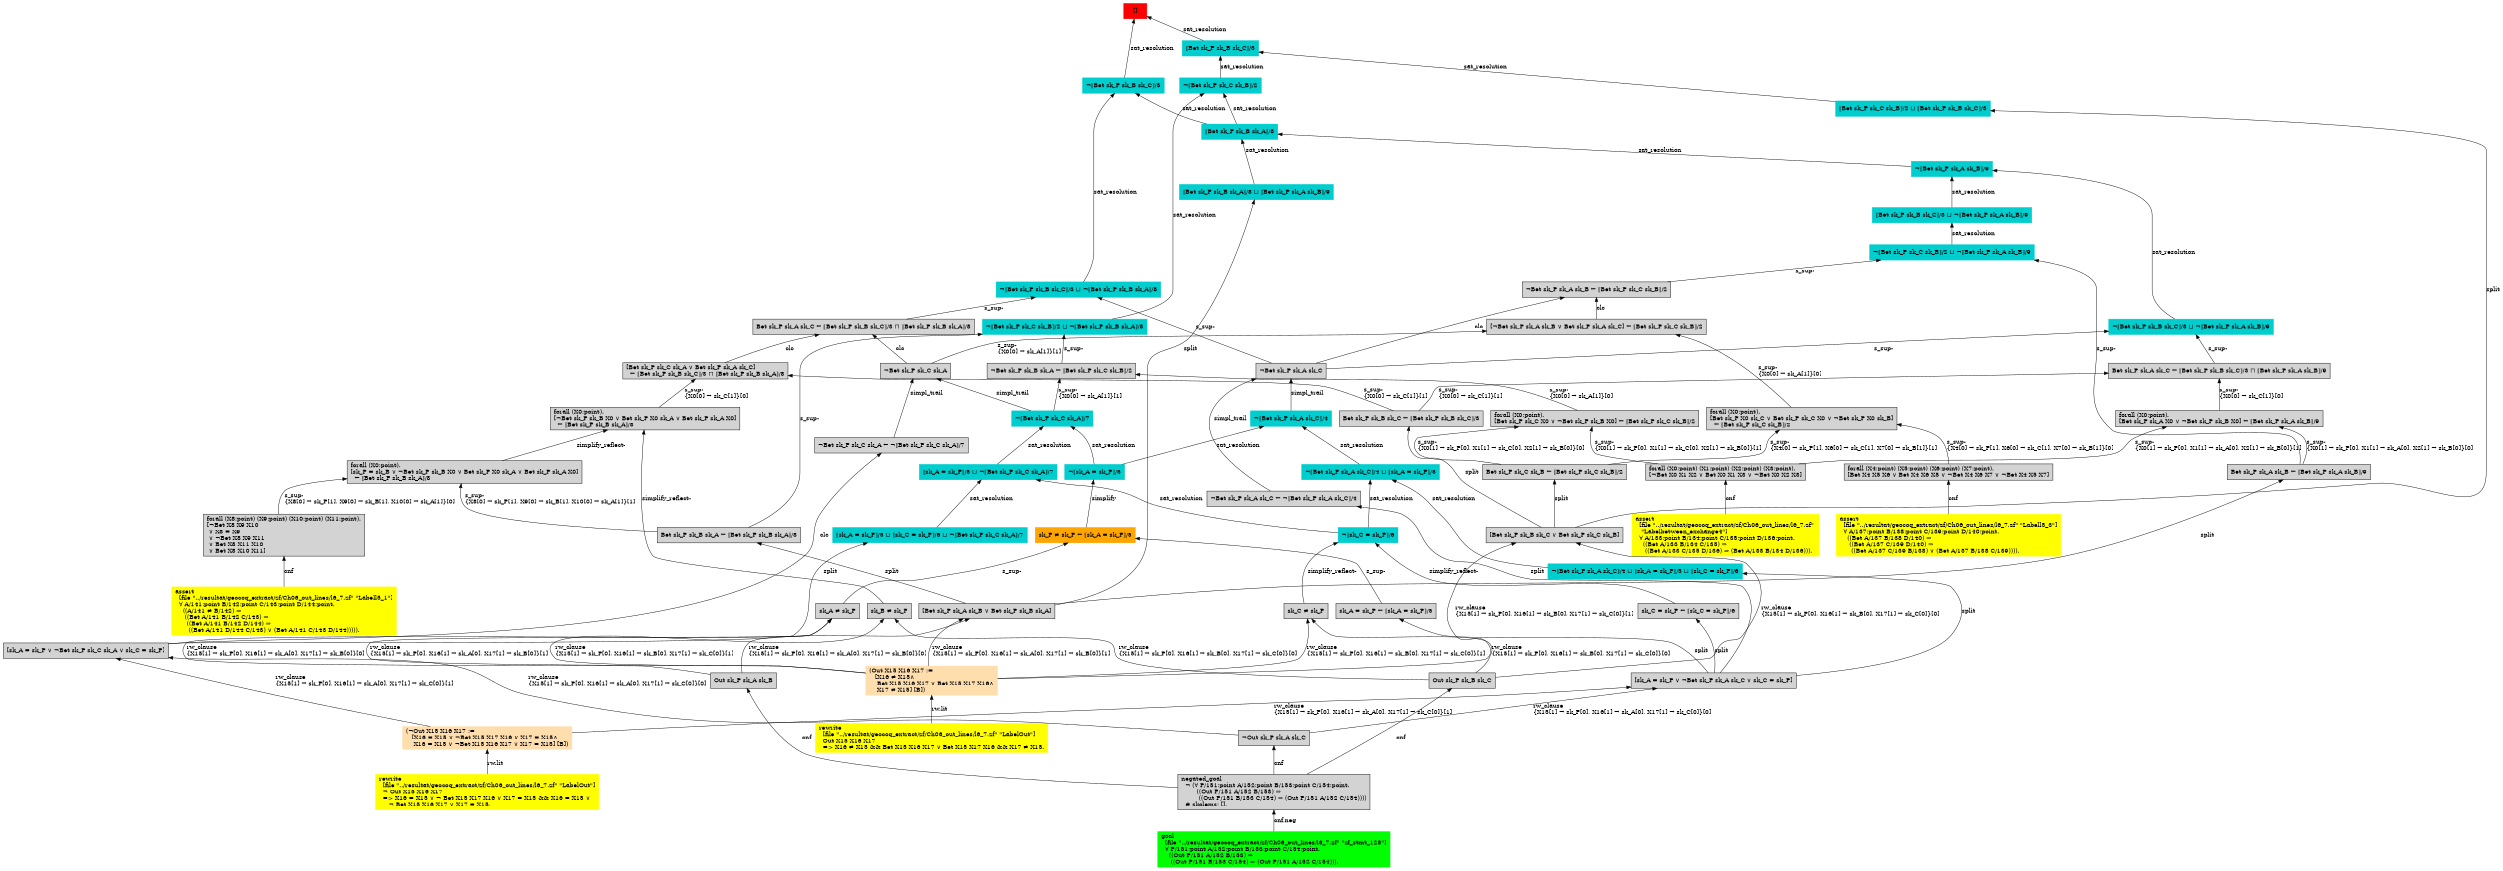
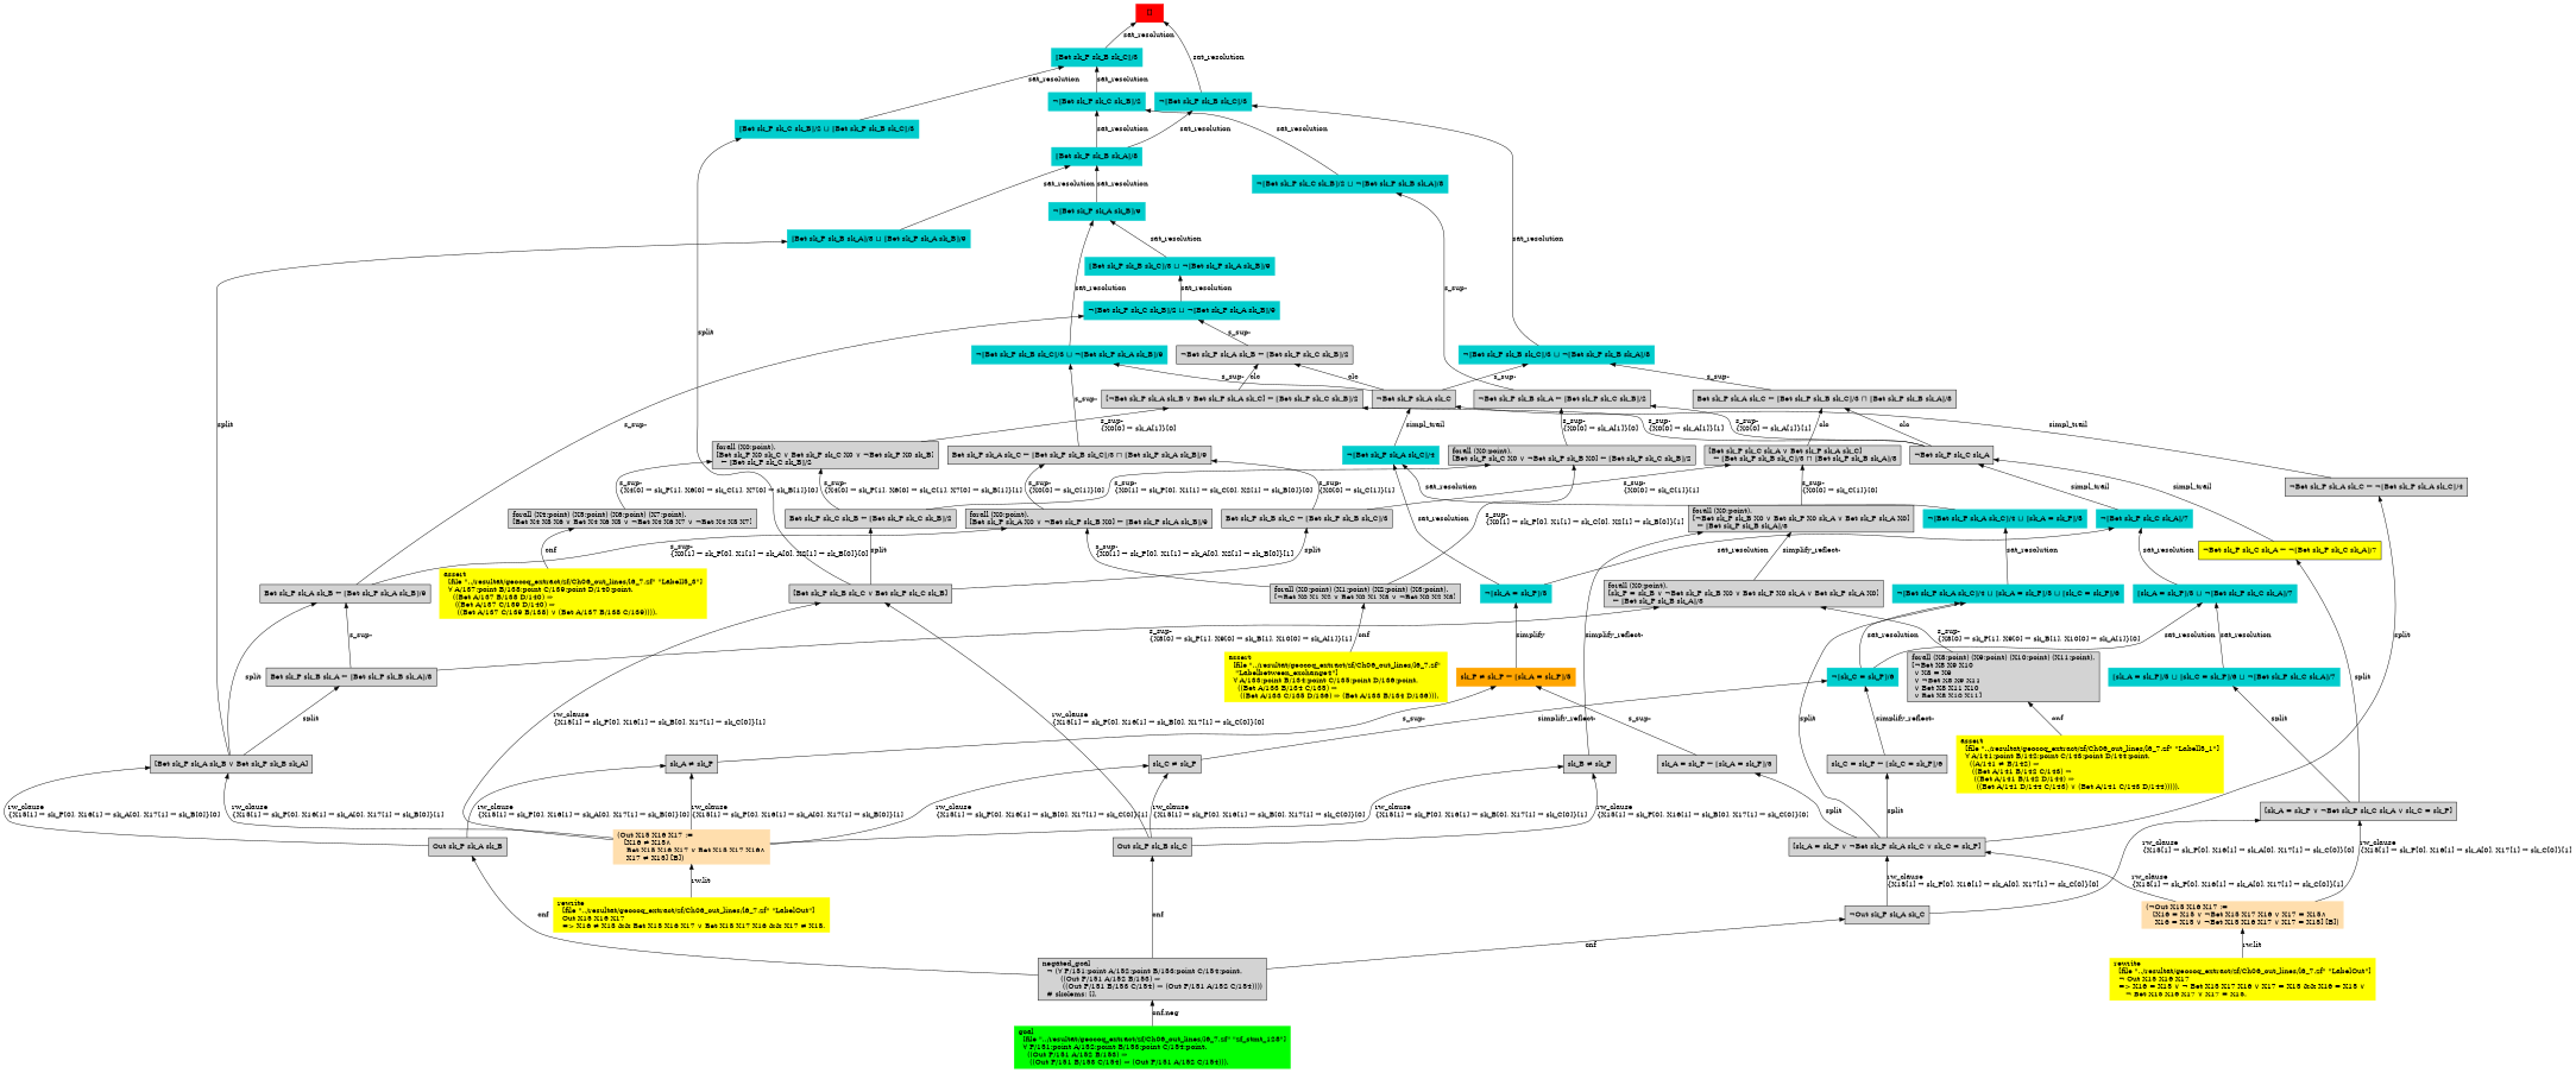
  digraph {
    node [shape=box style=filled]
    edge [dir=back]
    n1 [color=red label="[]"]
    n2 [color=cyan3 label="¬⟦Bet sk_P sk_B sk_C⟧/3\l"]
    n3 [color=cyan3 label="⟦Bet sk_P sk_B sk_C⟧/3\l"]
    n4 [color=cyan3 label="⟦Bet sk_P sk_B sk_A⟧/8\l"]
    n5 [color=cyan3 label="¬⟦Bet sk_P sk_B sk_C⟧/3 ⊔ ¬⟦Bet sk_P sk_B sk_A⟧/8\l"]
    n6 [color=cyan3 label="⟦Bet sk_P sk_C sk_B⟧/2 ⊔ ⟦Bet sk_P sk_B sk_C⟧/3\l"]
    n7 [color=cyan3 label="¬⟦Bet sk_P sk_C sk_B⟧/2\l"]
    n8 [color=cyan3 label="¬⟦Bet sk_P sk_A sk_B⟧/9\l"]
    n9 [color=cyan3 label="⟦Bet sk_P sk_B sk_A⟧/8 ⊔ ⟦Bet sk_P sk_A sk_B⟧/9\l"]
    n10 [label="¬Bet sk_P sk_A sk_C\l"]
    n11 [label="Bet sk_P sk_A sk_C ← ⟦Bet sk_P sk_B sk_C⟧/3 ⊓ ⟦Bet sk_P sk_B sk_A⟧/8\l"]
    n12 [color=cyan3 label="¬⟦Bet sk_P sk_B sk_C⟧/3 ⊔ ¬⟦Bet sk_P sk_A sk_B⟧/9\l"]
    n13 [color=cyan3 label="⟦Bet sk_P sk_B sk_C⟧/3 ⊔ ¬⟦Bet sk_P sk_A sk_B⟧/9\l"]
    n14 [label="[Bet sk_P sk_A sk_B ∨ Bet sk_P sk_B sk_A]\l"]
    n15 [label="Bet sk_P sk_A sk_C ← ⟦Bet sk_P sk_B sk_C⟧/3 ⊓ ⟦Bet sk_P sk_A sk_B⟧/9\l"]
    n16 [color=cyan3 label="¬⟦Bet sk_P sk_C sk_B⟧/2 ⊔ ¬⟦Bet sk_P sk_A sk_B⟧/9\l"]
    n17 [color=cyan3 label="¬⟦Bet sk_P sk_A sk_C⟧/4\l"]
    n18 [label="¬Bet sk_P sk_A sk_C ← ¬⟦Bet sk_P sk_A sk_C⟧/4\l"]
    n19 [label="forall (X0:point).\l[Bet sk_P sk_A X0 ∨ ¬Bet sk_P sk_B X0] ← ⟦Bet sk_P sk_A sk_B⟧/9\l"]
    n20 [label="Bet sk_P sk_B sk_C ← ⟦Bet sk_P sk_B sk_C⟧/3\l"]
    n21 [color=cyan3 label="¬⟦sk_A = sk_P⟧/5\l"]
    n22 [color=cyan3 label="¬⟦Bet sk_P sk_A sk_C⟧/4 ⊔ ⟦sk_A = sk_P⟧/5\l"]
    n23 [label="[sk_A = sk_P ∨ ¬Bet sk_P sk_A sk_C ∨ sk_C = sk_P]\l"]
    n24 [color=orange label="sk_P ≠ sk_P ← ⟦sk_A = sk_P⟧/5\l"]
    n25 [color=cyan3 label="¬⟦sk_C = sk_P⟧/6\l"]
    n26 [color=cyan3 label="¬⟦Bet sk_P sk_A sk_C⟧/4 ⊔ ⟦sk_A = sk_P⟧/5 ⊔ ⟦sk_C = sk_P⟧/6\l"]
    n27 [label="sk_A ≠ sk_P\l"]
    n28 [label="sk_A = sk_P ← ⟦sk_A = sk_P⟧/5\l"]
    n29 [color=navajowhite label="(Out X15 X16 X17 :=\l   [X16 ≠ X15∧\l    Bet X15 X16 X17 ∨ Bet X15 X17 X16∧\l    X17 ≠ X15] [B])\l"]
    n30 [label="Out sk_P sk_A sk_B\l"]
    n31 [color=yellow label="rewrite\l  [file \"../resultat/geocoq_extract/zf/Ch06_out_lines/l6_7.zf\" \"LabelOut\"]\l  Out X15 X16 X17\l  =\> X16 ≠ X15 && Bet X15 X16 X17 ∨ Bet X15 X17 X16 && X17 ≠ X15.\l"]
    n32 [label="negated_goal\l  ¬ (∀ P/151:point A/152:point B/153:point C/154:point.\l        ((Out P/151 A/152 B/153) ⇒\l         ((Out P/151 B/153 C/154) ⇒ (Out P/151 A/152 C/154))))\l  # skolems: [].\l"]
    n33 [color=green label="goal\l  [file \"../resultat/geocoq_extract/zf/Ch06_out_lines/l6_7.zf\" \"zf_stmt_128\"]\l  ∀ P/151:point A/152:point B/153:point C/154:point.\l    ((Out P/151 A/152 B/153) ⇒\l     ((Out P/151 B/153 C/154) ⇒ (Out P/151 A/152 C/154))).\l"]
    n34 [color=navajowhite label="(¬Out X15 X16 X17 :=\l   [X16 = X15 ∨ ¬Bet X15 X17 X16 ∨ X17 = X15∧\l    X16 = X15 ∨ ¬Bet X15 X16 X17 ∨ X17 = X15] [B])\l"]
    n35 [label="¬Out sk_P sk_A sk_C\l"]
    n36 [color=yellow label="rewrite\l  [file \"../resultat/geocoq_extract/zf/Ch06_out_lines/l6_7.zf\" \"LabelOut\"]\l  ¬ Out X15 X16 X17\l  =\> X16 = X15 ∨ ¬ Bet X15 X17 X16 ∨ X17 = X15 && X16 = X15 ∨ \l     ¬ Bet X15 X16 X17 ∨ X17 = X15.\l"]
    n37 [label="sk_C ≠ sk_P\l"]
    n38 [label="sk_C = sk_P ← ⟦sk_C = sk_P⟧/6\l"]
    n39 [label="Out sk_P sk_B sk_C\l"]
    n40 [label="forall (X0:point) (X1:point) (X2:point) (X3:point).\l[¬Bet X0 X1 X2 ∨ Bet X0 X1 X3 ∨ ¬Bet X0 X2 X3]\l"]
    n41 [label="Bet sk_P sk_A sk_B ← ⟦Bet sk_P sk_A sk_B⟧/9\l"]
    n42 [label="[Bet sk_P sk_B sk_C ∨ Bet sk_P sk_C sk_B]\l"]
    n43 [color=yellow label="assert\l  [file \"../resultat/geocoq_extract/zf/Ch06_out_lines/l6_7.zf\" \l   \"Labelbetween_exchange4\"]\l  ∀ A/133:point B/134:point C/135:point D/136:point.\l    ((Bet A/133 B/134 C/135) ⇒\l     ((Bet A/133 C/135 D/136) ⇒ (Bet A/133 B/134 D/136))).\l"]
    n44 [label="¬Bet sk_P sk_A sk_B ← ⟦Bet sk_P sk_C sk_B⟧/2\l"]
    n45 [label="[¬Bet sk_P sk_A sk_B ∨ Bet sk_P sk_A sk_C] ← ⟦Bet sk_P sk_C sk_B⟧/2\l"]
    n46 [label="¬Bet sk_P sk_C sk_A\l"]
    n47 [label="forall (X0:point).\l[Bet sk_P X0 sk_C ∨ Bet sk_P sk_C X0 ∨ ¬Bet sk_P X0 sk_B]\l  ← ⟦Bet sk_P sk_C sk_B⟧/2\l"]
    n48 [color=cyan3 label="¬⟦Bet sk_P sk_C sk_A⟧/7\l"]
-   n49 [label="¬Bet sk_P sk_C sk_A ← ¬⟦Bet sk_P sk_C sk_A⟧/7\l"]
+   n49 [label="¬Bet sk_P sk_C sk_A ← ¬⟦Bet sk_P sk_C sk_A⟧/7\l" fillcolor=yellow]
    n50 [label="forall (X4:point) (X5:point) (X6:point) (X7:point).\l[Bet X4 X5 X6 ∨ Bet X4 X6 X5 ∨ ¬Bet X4 X6 X7 ∨ ¬Bet X4 X5 X7]\l"]
    n51 [label="Bet sk_P sk_C sk_B ← ⟦Bet sk_P sk_C sk_B⟧/2\l"]
    n52 [color=cyan3 label="⟦sk_A = sk_P⟧/5 ⊔ ¬⟦Bet sk_P sk_C sk_A⟧/7\l"]
    n53 [label="[sk_A = sk_P ∨ ¬Bet sk_P sk_C sk_A ∨ sk_C = sk_P]\l"]
    n54 [color=cyan3 label="⟦sk_A = sk_P⟧/5 ⊔ ⟦sk_C = sk_P⟧/6 ⊔ ¬⟦Bet sk_P sk_C sk_A⟧/7\l"]
    n55 [color=yellow label="assert\l  [file \"../resultat/geocoq_extract/zf/Ch06_out_lines/l6_7.zf\" \"Labell5_3\"]\l  ∀ A/137:point B/138:point C/139:point D/140:point.\l    ((Bet A/137 B/138 D/140) ⇒\l     ((Bet A/137 C/139 D/140) ⇒\l      ((Bet A/137 C/139 B/138) ∨ (Bet A/137 B/138 C/139)))).\l"]
    n56 [label="[Bet sk_P sk_C sk_A ∨ Bet sk_P sk_A sk_C]\l  ← ⟦Bet sk_P sk_B sk_C⟧/3 ⊓ ⟦Bet sk_P sk_B sk_A⟧/8\l"]
    n57 [label="forall (X0:point).\l[¬Bet sk_P sk_B X0 ∨ Bet sk_P X0 sk_A ∨ Bet sk_P sk_A X0]\l  ← ⟦Bet sk_P sk_B sk_A⟧/8\l"]
    n58 [label="sk_B ≠ sk_P\l"]
    n59 [label="forall (X0:point).\l[sk_P = sk_B ∨ ¬Bet sk_P sk_B X0 ∨ Bet sk_P X0 sk_A ∨ Bet sk_P sk_A X0]\l  ← ⟦Bet sk_P sk_B sk_A⟧/8\l"]
    n60 [label="forall (X8:point) (X9:point) (X10:point) (X11:point).\l[¬Bet X8 X9 X10\l ∨ X8 = X9\l ∨ ¬Bet X8 X9 X11\l ∨ Bet X8 X11 X10\l ∨ Bet X8 X10 X11]\l"]
    n61 [label="Bet sk_P sk_B sk_A ← ⟦Bet sk_P sk_B sk_A⟧/8\l"]
    n62 [color=yellow label="assert\l  [file \"../resultat/geocoq_extract/zf/Ch06_out_lines/l6_7.zf\" \"Labell5_1\"]\l  ∀ A/141:point B/142:point C/143:point D/144:point.\l    ((A/141 ≠ B/142) ⇒\l     ((Bet A/141 B/142 C/143) ⇒\l      ((Bet A/141 B/142 D/144) ⇒\l       ((Bet A/141 D/144 C/143) ∨ (Bet A/141 C/143 D/144))))).\l"]
    n63 [color=cyan3 label="¬⟦Bet sk_P sk_C sk_B⟧/2 ⊔ ¬⟦Bet sk_P sk_B sk_A⟧/8\l"]
    n64 [label="¬Bet sk_P sk_B sk_A ← ⟦Bet sk_P sk_C sk_B⟧/2\l"]
    n65 [label="forall (X0:point).\l[Bet sk_P sk_C X0 ∨ ¬Bet sk_P sk_B X0] ← ⟦Bet sk_P sk_C sk_B⟧/2\l"]
    n1 -> n2 [label=sat_resolution]
    n1 -> n3 [label=sat_resolution]
    n2 -> n4 [label=sat_resolution]
    n2 -> n5 [label=sat_resolution]
    n3 -> n6 [label=sat_resolution]
    n3 -> n7 [label=sat_resolution]
    n4 -> n8 [label=sat_resolution]
    n4 -> n9 [label=sat_resolution]
    n5 -> n10 [label="s_sup-\l"]
    n5 -> n11 [label="s_sup-\l"]
    n6 -> n42 [label=split]
    n7 -> n4 [label=sat_resolution]
    n7 -> n63 [label=sat_resolution]
    n8 -> n12 [label=sat_resolution]
    n8 -> n13 [label=sat_resolution]
    n9 -> n14 [label=split]
    n10 -> n17 [label=simpl_trail]
    n10 -> n18 [label=simpl_trail]
    n11 -> n46 [label=clc]
    n11 -> n56 [label=clc]
    n12 -> n10 [label="s_sup-\l"]
    n12 -> n15 [label="s_sup-\l"]
    n13 -> n16 [label=sat_resolution]
    n14 -> n29 [label="rw_clause\l\{X15[1] → sk_P[0], X16[1] → sk_A[0], X17[1] → sk_B[0]\}[1]\l"]
    n14 -> n30 [label="rw_clause\l\{X15[1] → sk_P[0], X16[1] → sk_A[0], X17[1] → sk_B[0]\}[0]\l"]
    n15 -> n19 [label="s_sup-\l\{X0[0] → sk_C[1]\}[0]\l"]
    n15 -> n20 [label="s_sup-\l\{X0[0] → sk_C[1]\}[1]\l"]
    n16 -> n41 [label="s_sup-\l"]
    n16 -> n44 [label="s_sup-\l"]
    n17 -> n21 [label=sat_resolution]
    n17 -> n22 [label=sat_resolution]
    n18 -> n23 [label=split]
    n19 -> n40 [label="s_sup-\l\{X0[1] → sk_P[0], X1[1] → sk_A[0], X2[1] → sk_B[0]\}[1]\l"]
    n19 -> n41 [label="s_sup-\l\{X0[1] → sk_P[0], X1[1] → sk_A[0], X2[1] → sk_B[0]\}[0]\l"]
    n20 -> n42 [label=split]
    n21 -> n24 [label=simplify]
-   n22 -> n25 [label=sat_resolution]
+   n26 -> n25 [label=sat_resolution]
    n22 -> n26 [label=sat_resolution]
    n23 -> n34 [label="rw_clause\l\{X15[1] → sk_P[0], X16[1] → sk_A[0], X17[1] → sk_C[0]\}[1]\l"]
    n23 -> n35 [label="rw_clause\l\{X15[1] → sk_P[0], X16[1] → sk_A[0], X17[1] → sk_C[0]\}[0]\l"]
    n24 -> n27 [label="s_sup-\l"]
    n24 -> n28 [label="s_sup-\l"]
    n25 -> n37 [label="simplify_reflect-"]
    n25 -> n38 [label="simplify_reflect-"]
    n26 -> n23 [label=split]
    n27 -> n29 [label="rw_clause\l\{X15[1] → sk_P[0], X16[1] → sk_A[0], X17[1] → sk_B[0]\}[1]\l"]
    n27 -> n30 [label="rw_clause\l\{X15[1] → sk_P[0], X16[1] → sk_A[0], X17[1] → sk_B[0]\}[0]\l"]
    n28 -> n23 [label=split]
    n29 -> n31 [label="rw.lit"]
    n30 -> n32 [label=cnf]
    n32 -> n33 [label="cnf.neg"]
    n34 -> n36 [label="rw.lit"]
    n35 -> n32 [label=cnf]
    n37 -> n29 [label="rw_clause\l\{X15[1] → sk_P[0], X16[1] → sk_B[0], X17[1] → sk_C[0]\}[1]\l"]
    n37 -> n39 [label="rw_clause\l\{X15[1] → sk_P[0], X16[1] → sk_B[0], X17[1] → sk_C[0]\}[0]\l"]
    n38 -> n23 [label=split]
    n39 -> n32 [label=cnf]
    n40 -> n43 [label=cnf]
    n41 -> n14 [label=split]
    n42 -> n29 [label="rw_clause\l\{X15[1] → sk_P[0], X16[1] → sk_B[0], X17[1] → sk_C[0]\}[1]\l"]
    n42 -> n39 [label="rw_clause\l\{X15[1] → sk_P[0], X16[1] → sk_B[0], X17[1] → sk_C[0]\}[0]\l"]
    n44 -> n10 [label=clc]
    n44 -> n45 [label=clc]
    n45 -> n46 [label="s_sup-\l\{X0[0] → sk_A[1]\}[1]\l"]
    n45 -> n47 [label="s_sup-\l\{X0[0] → sk_A[1]\}[0]\l"]
    n46 -> n48 [label=simpl_trail]
    n46 -> n49 [label=simpl_trail]
    n47 -> n50 [label="s_sup-\l\{X4[0] → sk_P[1], X6[0] → sk_C[1], X7[0] → sk_B[1]\}[0]\l"]
    n47 -> n51 [label="s_sup-\l\{X4[0] → sk_P[1], X6[0] → sk_C[1], X7[0] → sk_B[1]\}[1]\l"]
    n48 -> n21 [label=sat_resolution]
    n48 -> n52 [label=sat_resolution]
-   n49 -> n53 [label=clc]
+   n49 -> n53 [label=split]
    n50 -> n55 [label=cnf]
    n51 -> n42 [label=split]
    n52 -> n25 [label=sat_resolution]
    n52 -> n54 [label=sat_resolution]
    n53 -> n34 [label="rw_clause\l\{X15[1] → sk_P[0], X16[1] → sk_A[0], X17[1] → sk_C[0]\}[1]\l"]
    n53 -> n35 [label="rw_clause\l\{X15[1] → sk_P[0], X16[1] → sk_A[0], X17[1] → sk_C[0]\}[0]\l"]
    n54 -> n53 [label=split]
    n56 -> n20 [label="s_sup-\l\{X0[0] → sk_C[1]\}[1]\l"]
    n56 -> n57 [label="s_sup-\l\{X0[0] → sk_C[1]\}[0]\l"]
    n57 -> n58 [label="simplify_reflect-"]
    n57 -> n59 [label="simplify_reflect-"]
    n58 -> n29 [label="rw_clause\l\{X15[1] → sk_P[0], X16[1] → sk_B[0], X17[1] → sk_C[0]\}[1]\l"]
    n58 -> n39 [label="rw_clause\l\{X15[1] → sk_P[0], X16[1] → sk_B[0], X17[1] → sk_C[0]\}[0]\l"]
    n59 -> n60 [label="s_sup-\l\{X8[0] → sk_P[1], X9[0] → sk_B[1], X10[0] → sk_A[1]\}[0]\l"]
    n59 -> n61 [label="s_sup-\l\{X8[0] → sk_P[1], X9[0] → sk_B[1], X10[0] → sk_A[1]\}[1]\l"]
    n60 -> n62 [label=cnf]
    n61 -> n14 [label=split]
-   n63 -> n61 [label="s_sup-\l"]
+   n41 -> n61 [label="s_sup-\l"]
    n63 -> n64 [label="s_sup-\l"]
-   n64 -> n48 [label="s_sup-\l\{X0[0] → sk_A[1]\}[1]\l"]
+   n64 -> n46 [label="s_sup-\l\{X0[0] → sk_A[1]\}[1]\l"]
    n64 -> n65 [label="s_sup-\l\{X0[0] → sk_A[1]\}[0]\l"]
    n65 -> n40 [label="s_sup-\l\{X0[1] → sk_P[0], X1[1] → sk_C[0], X2[1] → sk_B[0]\}[1]\l"]
    n65 -> n51 [label="s_sup-\l\{X0[1] → sk_P[0], X1[1] → sk_C[0], X2[1] → sk_B[0]\}[0]\l"]
  }
